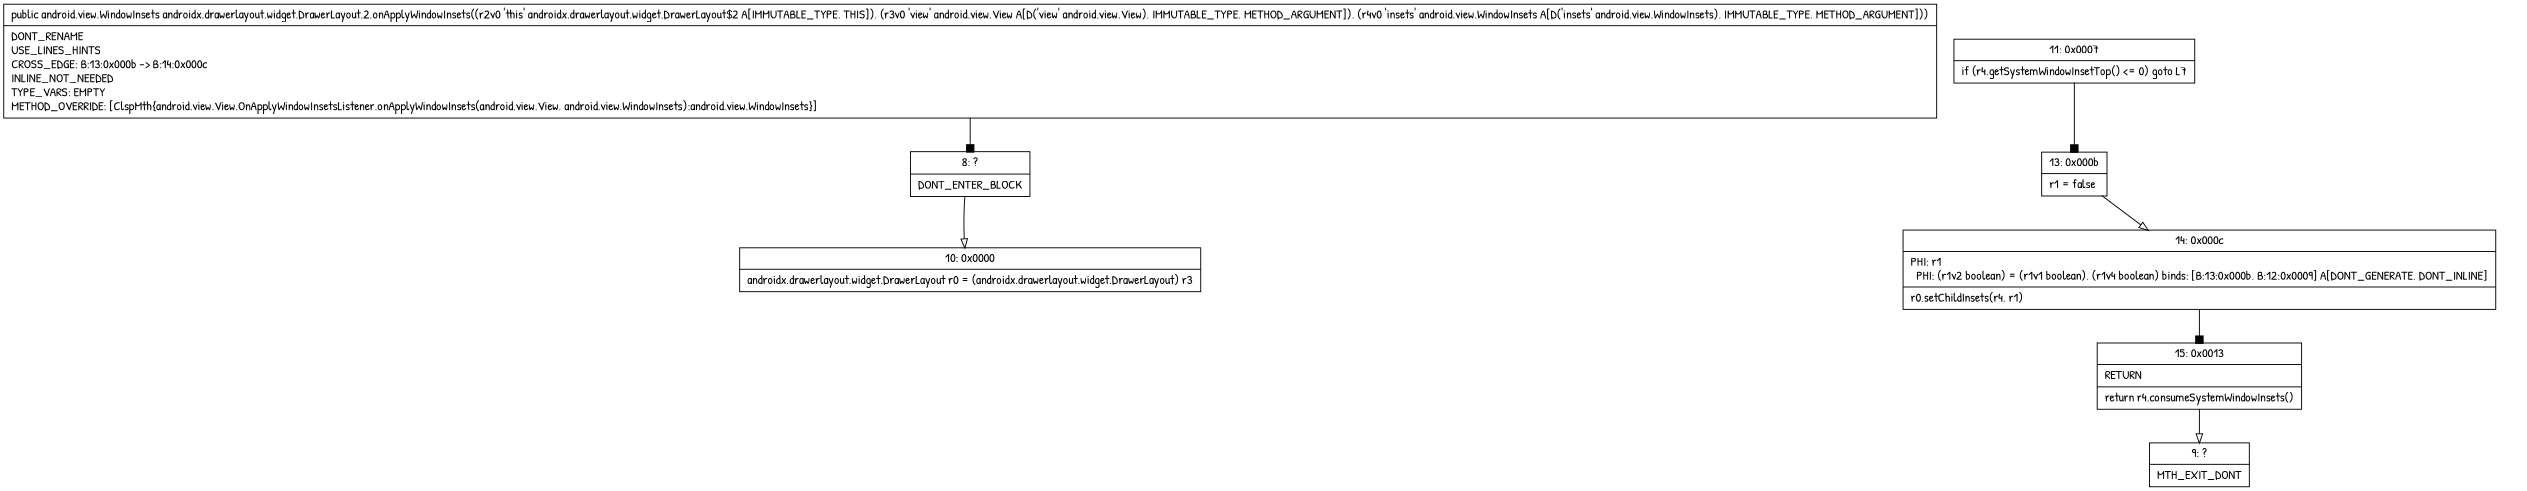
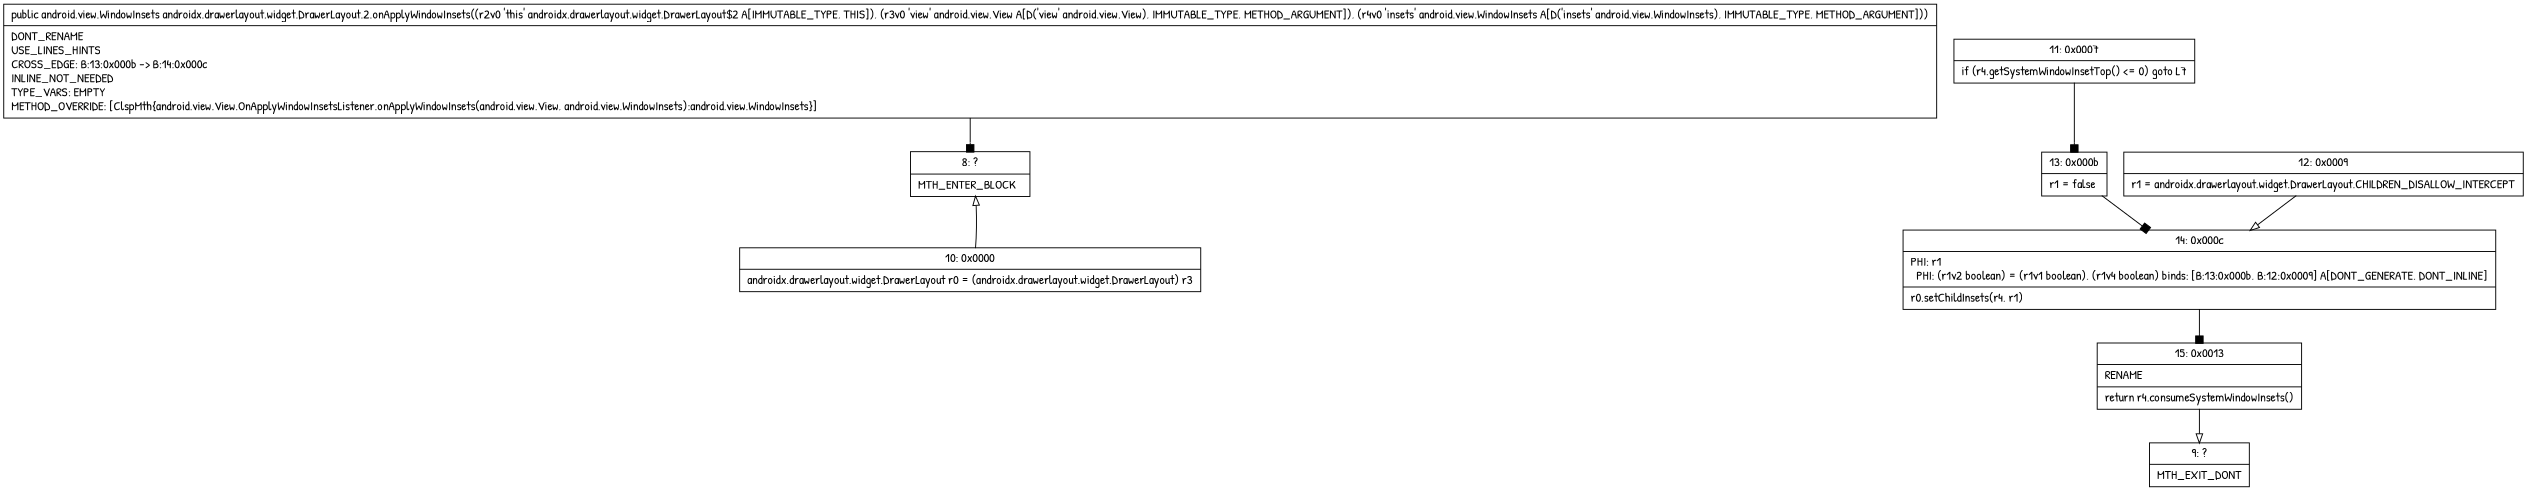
  digraph {
    fontname="Patrick Hand"
    node [fontname="Patrick Hand" shape=record]
    edge [arrowhead=onormal fontname="Patrick Hand"]
-   n1 [label="{8\:\ ?|DONT_ENTER_BLOCK\l}"]
+   n1 [label="{8\:\ ?|MTH_ENTER_BLOCK\l}"]
    n2 [label="{10\:\ 0x0000|androidx.drawerlayout.widget.DrawerLayout r0 = (androidx.drawerlayout.widget.DrawerLayout) r3\l}"]
    n3 [label="{11\:\ 0x0007|if (r4.getSystemWindowInsetTop() \<= 0) goto L7\l}"]
    n4 [label="{13\:\ 0x000b|r1 = false\l}"]
+   n5 [label="{12\:\ 0x0009|r1 = androidx.drawerlayout.widget.DrawerLayout.CHILDREN_DISALLOW_INTERCEPT\l}"]
    n6 [label="{14\:\ 0x000c|PHI: r1 \l  PHI: (r1v2 boolean) = (r1v1 boolean), (r1v4 boolean) binds: [B:13:0x000b, B:12:0x0009] A[DONT_GENERATE, DONT_INLINE]\l|r0.setChildInsets(r4, r1)\l}"]
-   n7 [label="{15\:\ 0x0013|RETURN\l|return r4.consumeSystemWindowInsets()\l}"]
+   n7 [label="{15\:\ 0x0013|RENAME\l|return r4.consumeSystemWindowInsets()\l}"]
    n8 [label="{9\:\ ?|MTH_EXIT_DONT\l}"]
    n9 [label="{public android.view.WindowInsets androidx.drawerlayout.widget.DrawerLayout.2.onApplyWindowInsets((r2v0 'this' androidx.drawerlayout.widget.DrawerLayout$2 A[IMMUTABLE_TYPE, THIS]), (r3v0 'view' android.view.View A[D('view' android.view.View), IMMUTABLE_TYPE, METHOD_ARGUMENT]), (r4v0 'insets' android.view.WindowInsets A[D('insets' android.view.WindowInsets), IMMUTABLE_TYPE, METHOD_ARGUMENT]))  | DONT_RENAME\lUSE_LINES_HINTS\lCROSS_EDGE: B:13:0x000b \-\> B:14:0x000c\lINLINE_NOT_NEEDED\lTYPE_VARS: EMPTY\lMETHOD_OVERRIDE: [ClspMth\{android.view.View.OnApplyWindowInsetsListener.onApplyWindowInsets(android.view.View, android.view.WindowInsets):android.view.WindowInsets\}]\l}"]
-   n1 -> n2
+   n2 -> n1
    n3 -> n4 [arrowhead=box]
-   n4 -> n6
+   n4 -> n6 [arrowhead=box]
+   n5 -> n6
    n6 -> n7 [arrowhead=box]
    n7 -> n8
    n9 -> n1 [arrowhead=box]
  }
